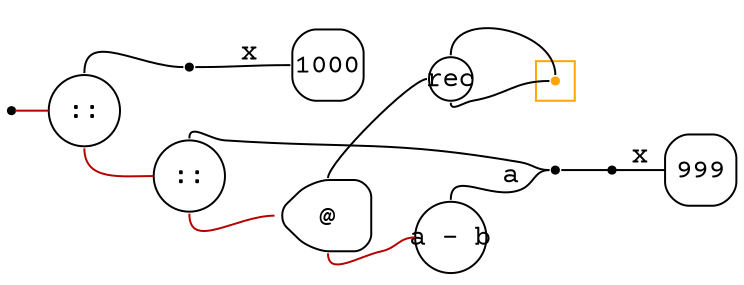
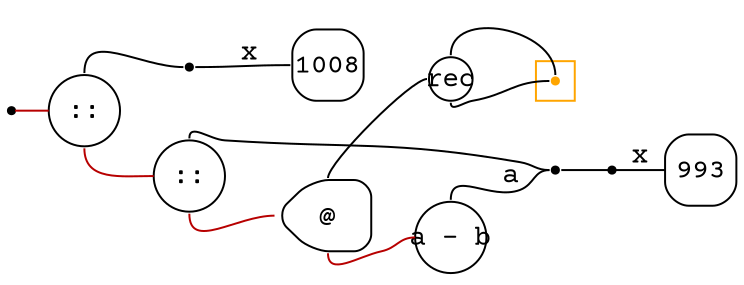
  digraph {
    fontname="Courier Prime"
    labeldistance=0
    nodesep=.175
    rankdir=LR
    ranksep=.175
    node [color="#000000" fixedsize=true fontname="Courier Prime" orientation=90 shape=point style=rounded]
    edge [arrowhead=none arrowtail=none fontname="Courier Prime" headport=w tailport=n]
    ndcluster_nd117 [color=orange style=""]
    nd1 [color="" orientation="" style=""]
    n3 [label="::" shape=circle orientation=""]
    n4 [label=" " color=""]
    n5 [label="::" shape=circle orientation=""]
-   n6 [label=1000 shape=square]
+   n6 [label=1008 shape=square]
    n7 [label="@" shape=house]
    n8 [label=" " color=""]
-   n9 [label=999 shape=square]
+   n9 [label=993 shape=square]
    n10 [height=.3 label=rec shape=circle width=.3 orientation=""]
    n11 [label="a - b" shape=circle orientation=""]
    n12 [label=" " color=""]
    subgraph cluster_1 {
      color=orange
      style=fill
      ndcluster_nd117
    }
    nd1 -> n3 [color="#b70000" tailport=e]
    n3 -> n4
    n3 -> n5 [color="#b70000" tailport=s]
    n4 -> n6 [label=x tailport=e]
    n5 -> n7 [color="#b70000" tailport=s]
    n5 -> n8
    n7 -> n10
    n7 -> n11 [color="#b70000" tailport=s]
    n8 -> n12 [tailport=e]
    n10 -> ndcluster_nd117 [dir=back headport=n]
    n10 -> ndcluster_nd117 [tailport=s]
    n11 -> n8 [label=a]
    n12 -> n9 [label=x tailport=e]
  }
